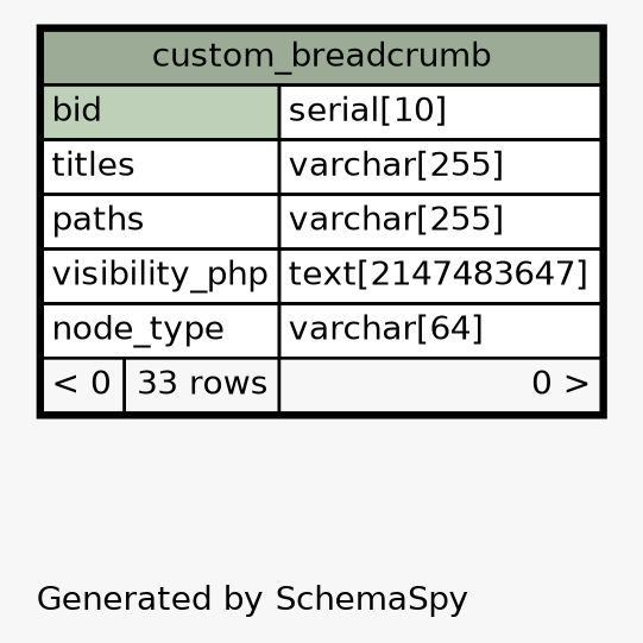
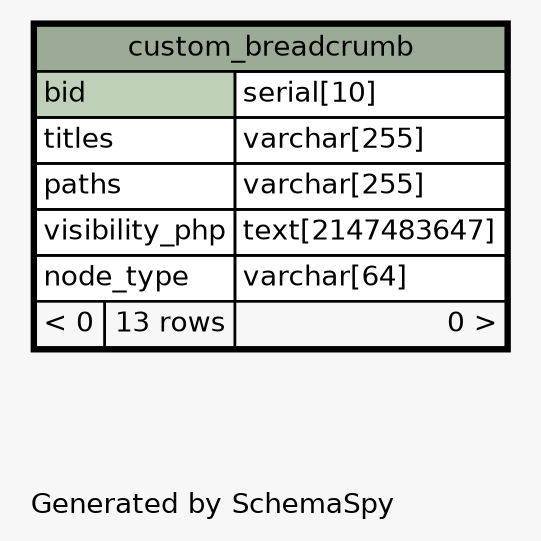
  digraph {
    bgcolor="#f7f7f7"
    fontname=Helvetica
    fontsize=11
    label="\nGenerated by SchemaSpy"
    labeljust=l
    nodesep=0.18
    rankdir=RL
    ranksep=0.46
-   n1 [fontname=Helvetica fontsize=11 label=<     <TABLE BORDER="2" CELLBORDER="1" CELLSPACING="0" BGCOLOR="#ffffff">       <TR><TD COLSPAN="3" BGCOLOR="#9bab96" ALIGN="CENTER">custom_breadcrumb</TD></TR>       <TR><TD PORT="bid" COLSPAN="2" BGCOLOR="#bed1b8" ALIGN="LEFT">bid</TD><TD PORT="bid.type" ALIGN="LEFT">serial[10]</TD></TR>       <TR><TD PORT="titles" COLSPAN="2" ALIGN="LEFT">titles</TD><TD PORT="titles.type" ALIGN="LEFT">varchar[255]</TD></TR>       <TR><TD PORT="paths" COLSPAN="2" ALIGN="LEFT">paths</TD><TD PORT="paths.type" ALIGN="LEFT">varchar[255]</TD></TR>       <TR><TD PORT="visibility_php" COLSPAN="2" ALIGN="LEFT">visibility_php</TD><TD PORT="visibility_php.type" ALIGN="LEFT">text[2147483647]</TD></TR>       <TR><TD PORT="node_type" COLSPAN="2" ALIGN="LEFT">node_type</TD><TD PORT="node_type.type" ALIGN="LEFT">varchar[64]</TD></TR>       <TR><TD ALIGN="LEFT" BGCOLOR="#f7f7f7">&lt; 0</TD><TD ALIGN="RIGHT" BGCOLOR="#f7f7f7">33 rows</TD><TD ALIGN="RIGHT" BGCOLOR="#f7f7f7">0 &gt;</TD></TR>     </TABLE>> shape=plaintext]
+   n1 [fontname=Helvetica fontsize=11 label=<     <TABLE BORDER="2" CELLBORDER="1" CELLSPACING="0" BGCOLOR="#ffffff">       <TR><TD COLSPAN="3" BGCOLOR="#9bab96" ALIGN="CENTER">custom_breadcrumb</TD></TR>       <TR><TD PORT="bid" COLSPAN="2" BGCOLOR="#bed1b8" ALIGN="LEFT">bid</TD><TD PORT="bid.type" ALIGN="LEFT">serial[10]</TD></TR>       <TR><TD PORT="titles" COLSPAN="2" ALIGN="LEFT">titles</TD><TD PORT="titles.type" ALIGN="LEFT">varchar[255]</TD></TR>       <TR><TD PORT="paths" COLSPAN="2" ALIGN="LEFT">paths</TD><TD PORT="paths.type" ALIGN="LEFT">varchar[255]</TD></TR>       <TR><TD PORT="visibility_php" COLSPAN="2" ALIGN="LEFT">visibility_php</TD><TD PORT="visibility_php.type" ALIGN="LEFT">text[2147483647]</TD></TR>       <TR><TD PORT="node_type" COLSPAN="2" ALIGN="LEFT">node_type</TD><TD PORT="node_type.type" ALIGN="LEFT">varchar[64]</TD></TR>       <TR><TD ALIGN="LEFT" BGCOLOR="#f7f7f7">&lt; 0</TD><TD ALIGN="RIGHT" BGCOLOR="#f7f7f7">13 rows</TD><TD ALIGN="RIGHT" BGCOLOR="#f7f7f7">0 &gt;</TD></TR>     </TABLE>> shape=plaintext]
  }
